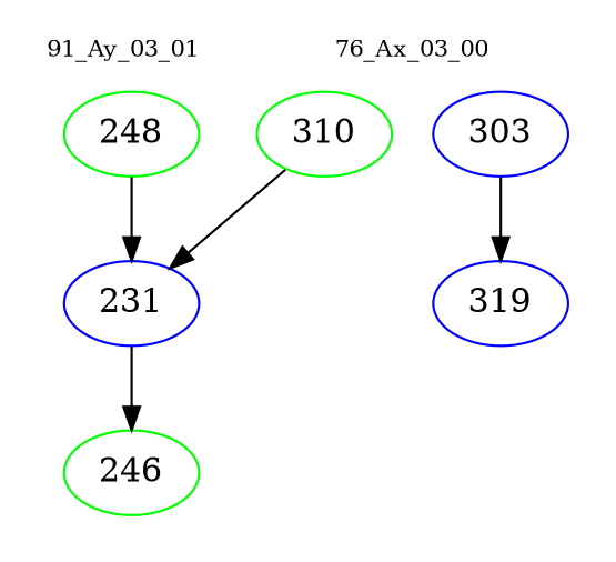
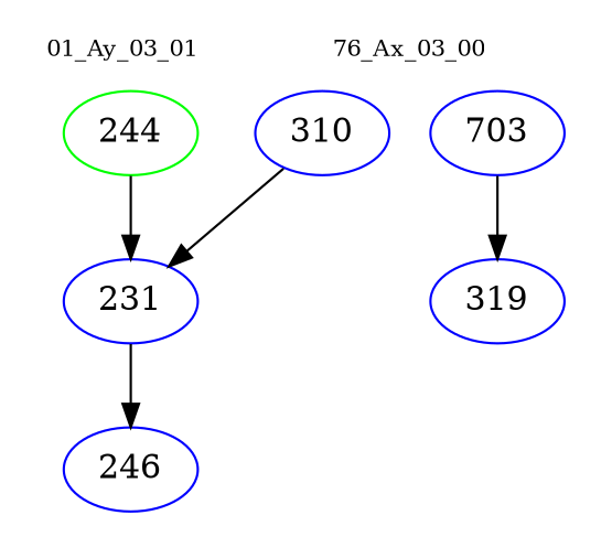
  digraph {
    fontname="DejaVu Serif"
    node [color=blue fontname="DejaVu Serif"]
    edge [color=black fontname="DejaVu Serif"]
-   n1 [color=green label=248]
+   n1 [color=green label=244]
    n2 [label=231]
-   n3 [color=green label=246]
-   n4 [color=green label=310]
-   n5 [label=303]
+   n3 [label=246]
+   n4 [label=310]
+   n5 [label=703]
    n6 [label=319]
    subgraph cluster_1 {
      color=white
      fontsize=10
-     label="91_Ay_03_01"
+     label="01_Ay_03_01"
      n1
      n2
      n3
    }
    subgraph cluster_2 {
      color=white
      fontsize=10
      label="76_Ax_03_00"
      n4
      n5
      n6
    }
    n1 -> n2
    n2 -> n3
    n4 -> n2
    n5 -> n6
  }
